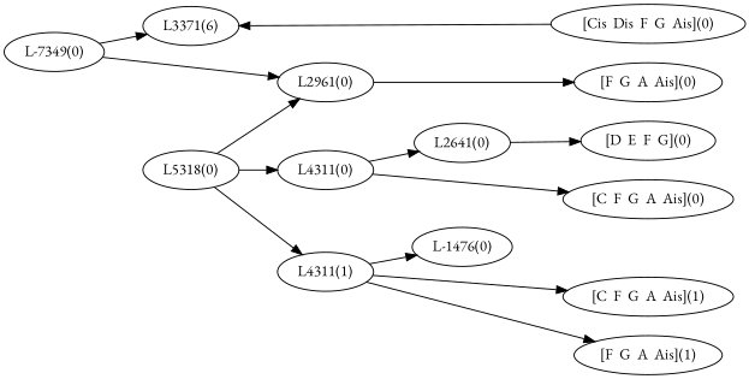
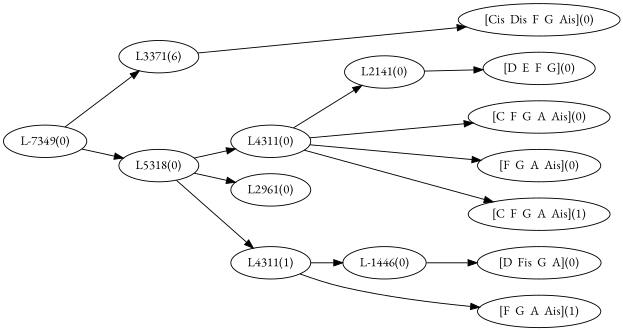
  digraph {
    fontname="EB Garamond"
    rankdir=LR
    node [fontname="EB Garamond"]
    edge [fontname="EB Garamond"]
    n1 [label="L-7349(0)"]
    n2 [label="L3371(6)"]
    "L5318(0)"
    "L4311(0)"
    n5 [label="L2961(0)"]
    "L4311(1)"
-   "L2641(0)"
-   "L-1446(0)" [label="L-1476(0)"]
+   "L2641(0)" [label="L2141(0)"]
+   "L-1446(0)"
    "[Cis  Dis  F  G  Ais](0)"
    "[D  E  F  G](0)"
    "[C  F  G  A  Ais](0)"
    "[F  G  A  Ais](0)"
+   "[D  Fis  G  A](0)"
    "[C  F  G  A  Ais](1)"
    "[F  G  A  Ais](1)"
    subgraph sub_1 {
      rank=min
      n1
    }
    subgraph sub_2 {
      rank=same
      n2
      "L5318(0)"
    }
    subgraph sub_3 {
      rank=same
      "L4311(0)"
      n5
      "L4311(1)"
    }
    subgraph sub_4 {
      rank=same
      "L2641(0)"
      "L-1446(0)"
    }
    subgraph sub_5 {
      rank=max
      "[Cis  Dis  F  G  Ais](0)"
      "[D  E  F  G](0)"
      "[C  F  G  A  Ais](0)"
      "[F  G  A  Ais](0)"
+     "[D  Fis  G  A](0)"
      "[C  F  G  A  Ais](1)"
      "[F  G  A  Ais](1)"
    }
    n1 -> n2
-   n1 -> n5
-   "[Cis  Dis  F  G  Ais](0)" -> n2
+   n1 -> "L5318(0)"
+   n2 -> "[Cis  Dis  F  G  Ais](0)"
    "L5318(0)" -> "L4311(0)"
    "L5318(0)" -> n5
    "L5318(0)" -> "L4311(1)"
    "L4311(0)" -> "L2641(0)"
    "L4311(0)" -> "[C  F  G  A  Ais](0)"
-   n5 -> "[F  G  A  Ais](0)"
+   "L4311(0)" -> "[F  G  A  Ais](0)"
    "L4311(1)" -> "L-1446(0)"
-   "L4311(1)" -> "[C  F  G  A  Ais](1)"
+   "L4311(0)" -> "[C  F  G  A  Ais](1)"
    "L4311(1)" -> "[F  G  A  Ais](1)"
    "L2641(0)" -> "[D  E  F  G](0)"
+   "L-1446(0)" -> "[D  Fis  G  A](0)"
  }
